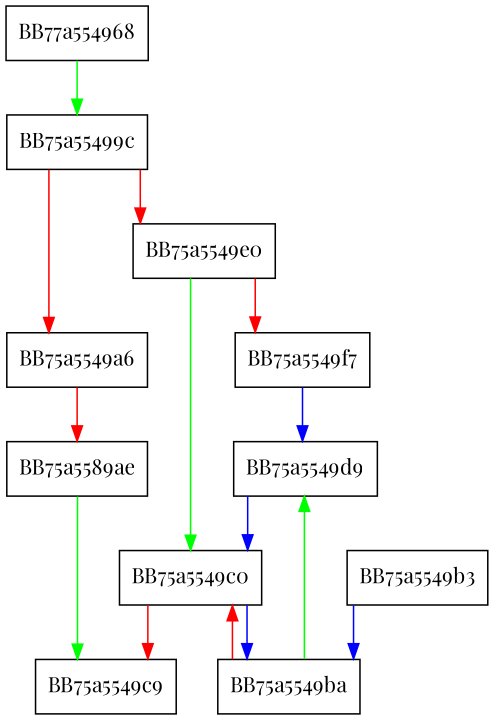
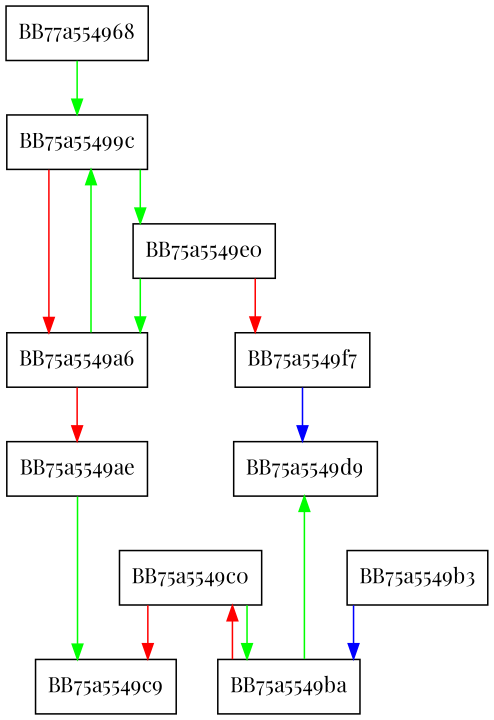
  digraph {
    fontname="Playfair Display"
    splines=ortho
    node [fontname="Playfair Display" shape=box]
    edge [color=green fontname="Playfair Display"]
    n1 [label=BB77a554968]
    BB75a55499c
    BB75a5549e0
    BB75a5549a6
    BB75a5549f7
-   BB75a5549ae [label=BB75a5589ae]
+   BB75a5549ae
    BB75a5549d9
    BB75a5549c9
    BB75a5549b3
    BB75a5549ba
    BB75a5549c0
    n1 -> BB75a55499c
-   BB75a55499c -> BB75a5549e0 [color=red]
+   BB75a55499c -> BB75a5549e0
    BB75a55499c -> BB75a5549a6 [color=red]
-   BB75a5549e0 -> BB75a5549c0
+   BB75a5549e0 -> BB75a5549a6
    BB75a5549e0 -> BB75a5549f7 [color=red]
+   BB75a5549a6 -> BB75a55499c
    BB75a5549a6 -> BB75a5549ae [color=red]
    BB75a5549f7 -> BB75a5549d9 [color=blue]
    BB75a5549ae -> BB75a5549c9
-   BB75a5549d9 -> BB75a5549c0 [color=blue]
    BB75a5549b3 -> BB75a5549ba [color=blue]
    BB75a5549ba -> BB75a5549d9
    BB75a5549ba -> BB75a5549c0 [color=red]
    BB75a5549c0 -> BB75a5549c9 [color=red]
-   BB75a5549c0 -> BB75a5549ba [color=blue]
+   BB75a5549c0 -> BB75a5549ba
  }
